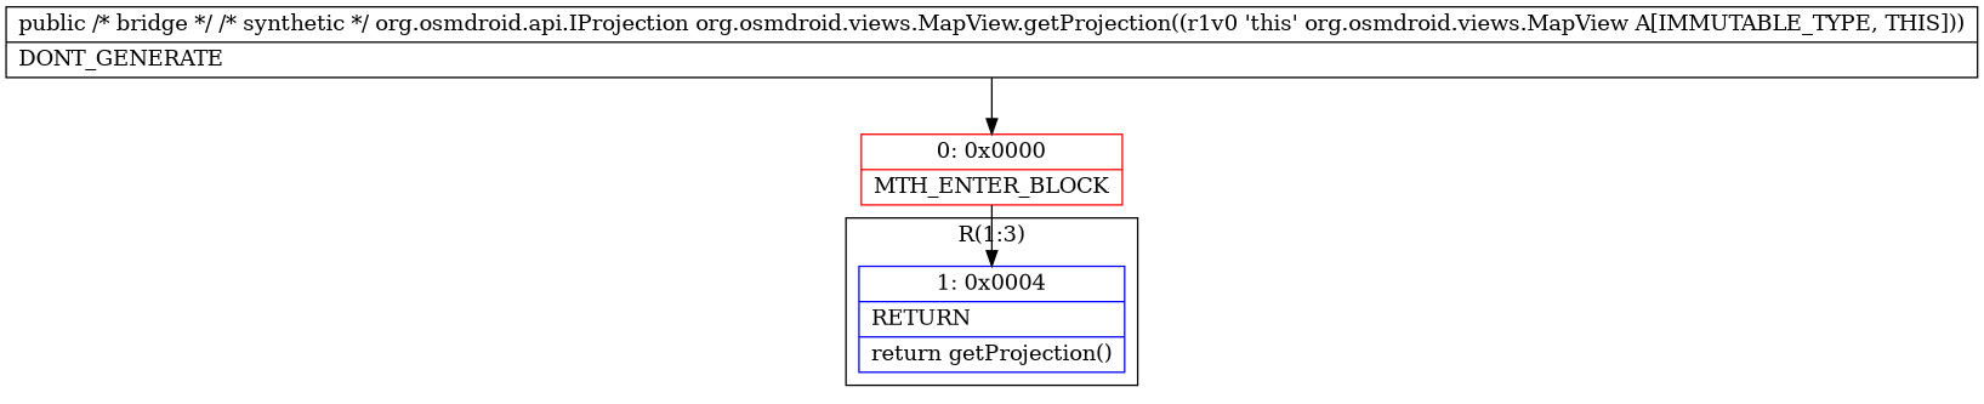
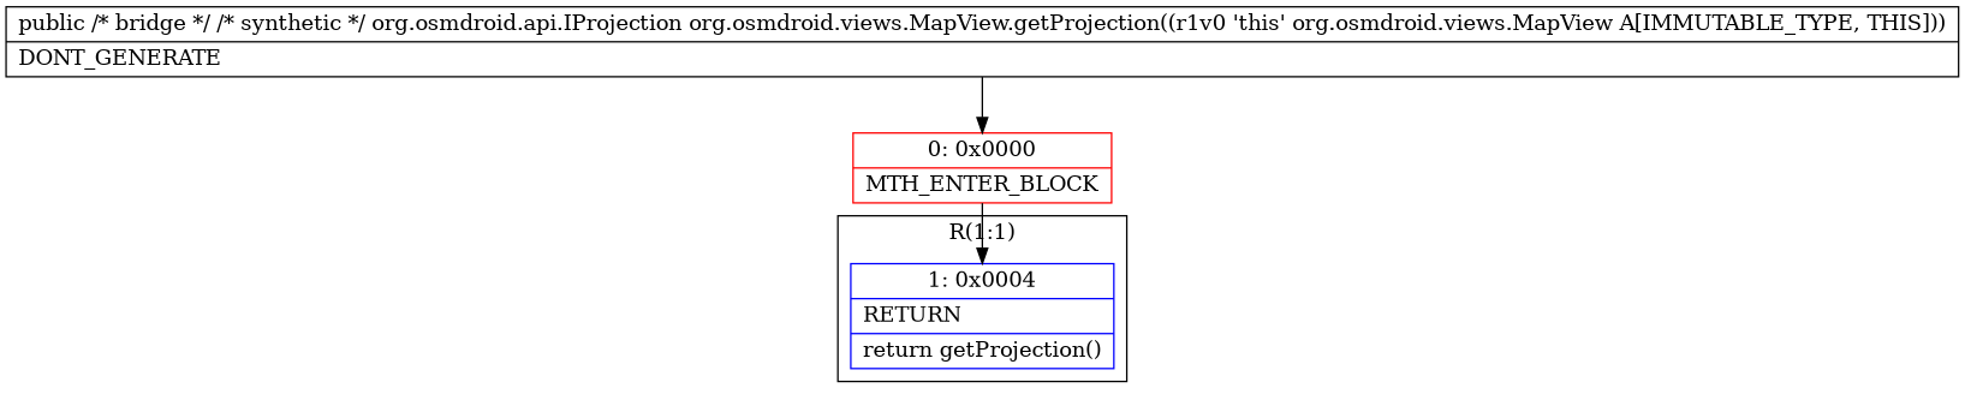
  digraph {
    node [shape=record]
    n1 [color=blue label="{1\:\ 0x0004|RETURN\l|return getProjection()\l}"]
    n2 [color=red label="{0\:\ 0x0000|MTH_ENTER_BLOCK\l}"]
    n3 [label="{public \/* bridge *\/ \/* synthetic *\/ org.osmdroid.api.IProjection org.osmdroid.views.MapView.getProjection((r1v0 'this' org.osmdroid.views.MapView A[IMMUTABLE_TYPE, THIS]))  | DONT_GENERATE\l}"]
    subgraph cluster_1 {
-     label="R(1:3)"
+     label="R(1:1)"
      n1
    }
    n2 -> n1
    n3 -> n2
  }
